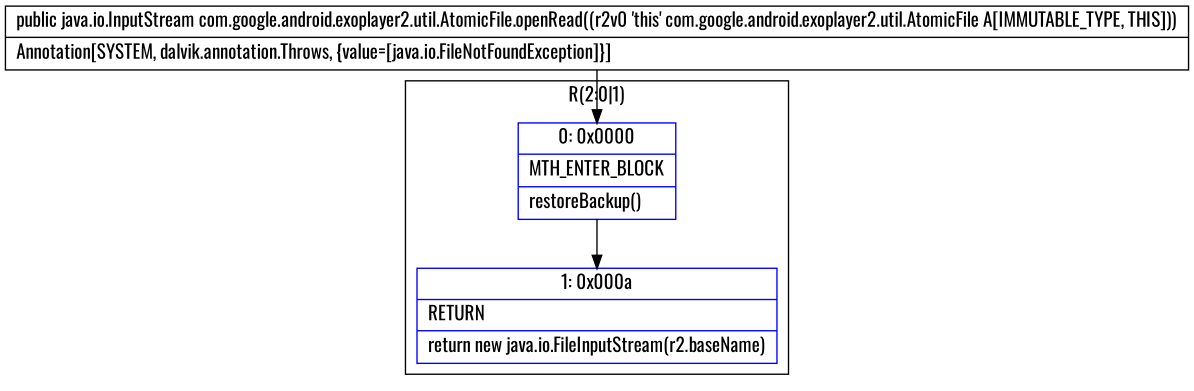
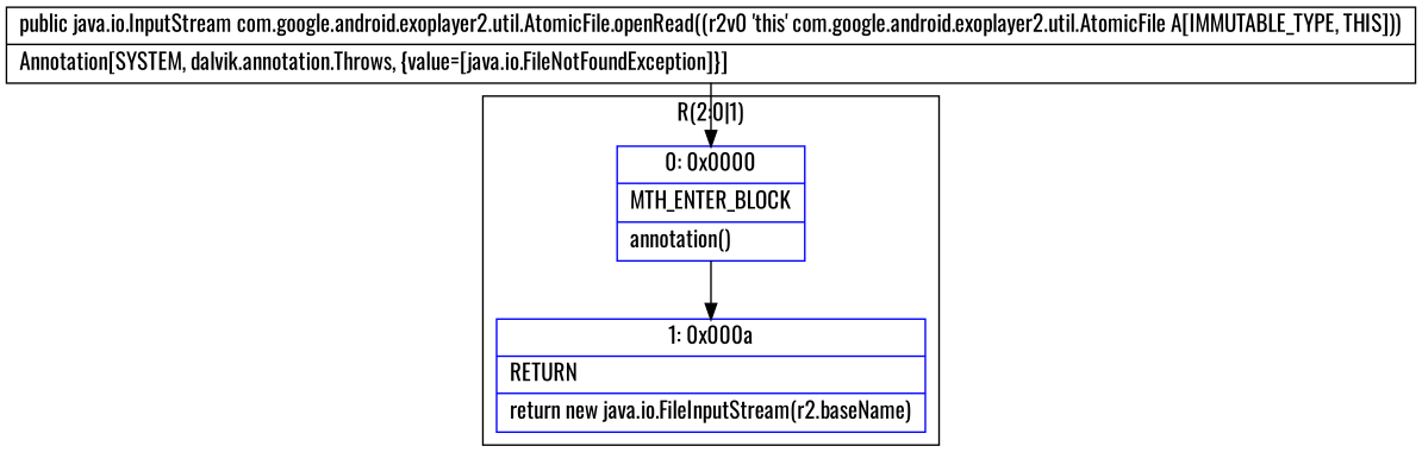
  digraph {
    fontname=Oswald
    node [color=blue shape=record fontname=Oswald]
    edge [fontname=Oswald]
-   n1 [label="{0\:\ 0x0000|MTH_ENTER_BLOCK\l|restoreBackup()\l}"]
+   n1 [label="{0\:\ 0x0000|MTH_ENTER_BLOCK\l|annotation()\l}"]
    n2 [label="{1\:\ 0x000a|RETURN\l|return new java.io.FileInputStream(r2.baseName)\l}"]
    n3 [label="{public java.io.InputStream com.google.android.exoplayer2.util.AtomicFile.openRead((r2v0 'this' com.google.android.exoplayer2.util.AtomicFile A[IMMUTABLE_TYPE, THIS]))  | Annotation[SYSTEM, dalvik.annotation.Throws, \{value=[java.io.FileNotFoundException]\}]\l}" color=""]
    subgraph cluster_1 {
      label="R(2:0|1)"
      n1
      n2
    }
    n1 -> n2
    n3 -> n1
  }
